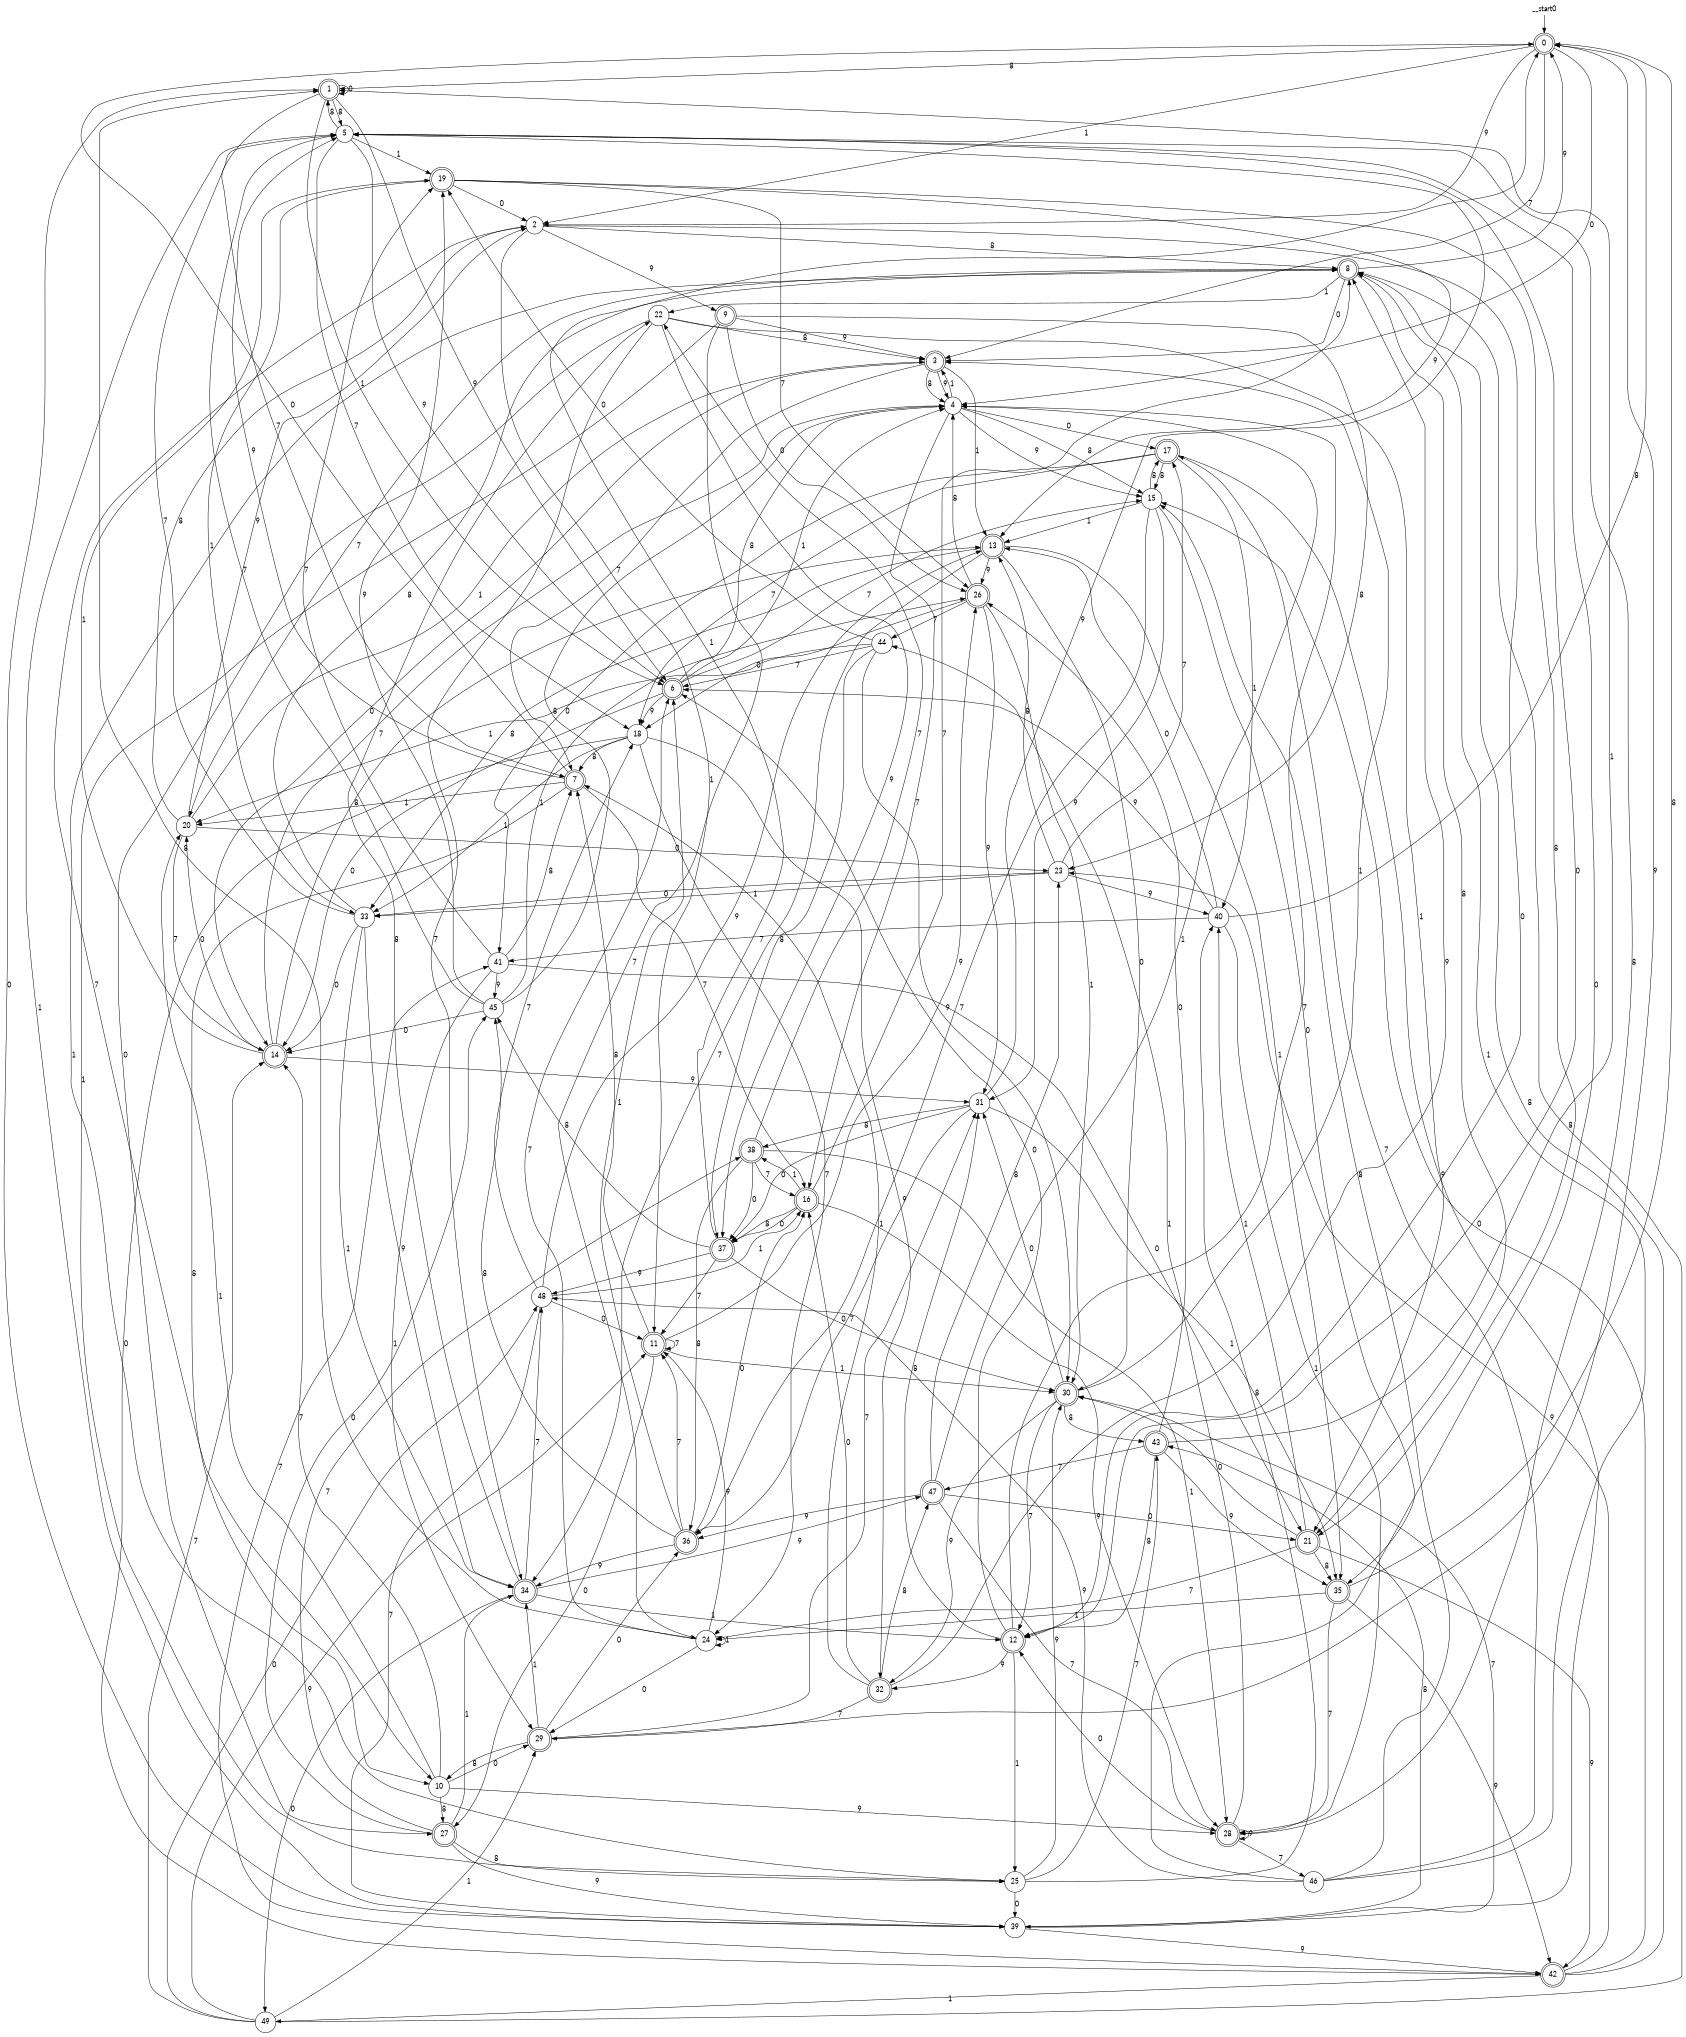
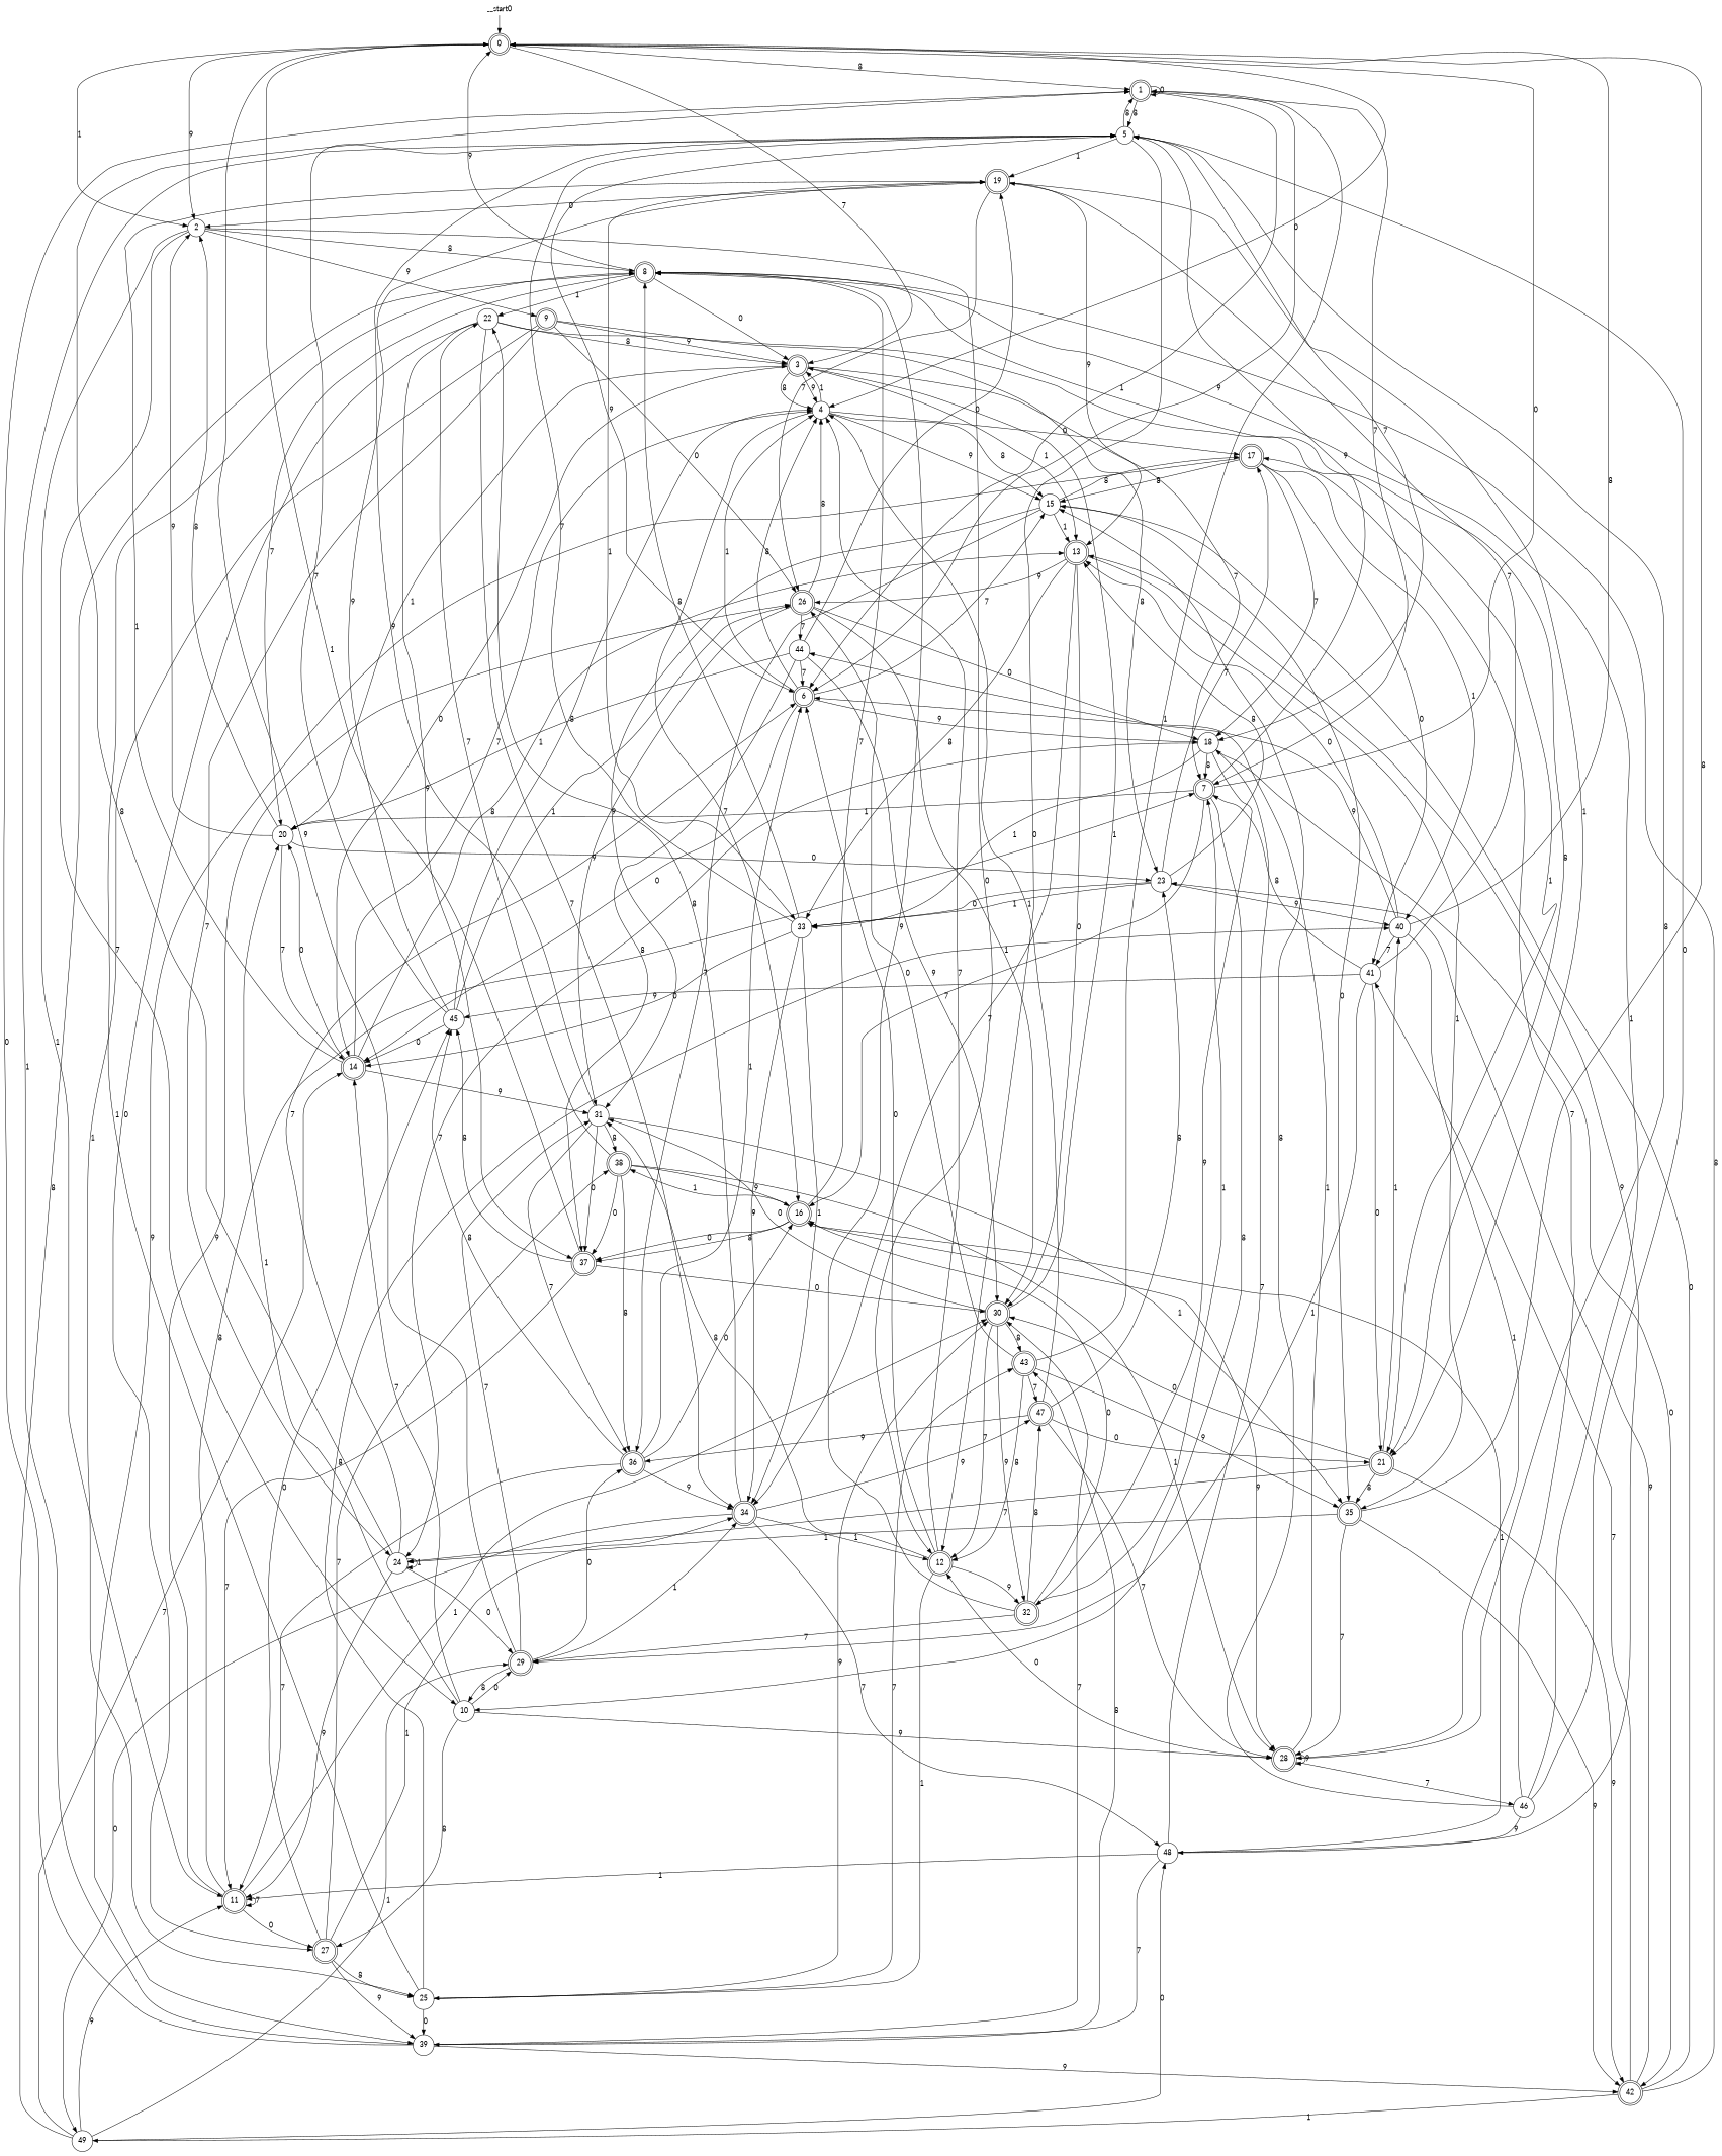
  digraph {
    fontname=Lato
    node [fontname=Lato shape=doublecircle]
    edge [fontname=Lato]
    n1 [label=0]
    n2 [label=1]
    n3 [label=2 shape=circle]
    n4 [label=3]
    n5 [label=4 shape=circle]
    n6 [label=5 shape=circle]
    n7 [label=6]
    n8 [label=7]
    n9 [label=8]
    n10 [label=9]
    n11 [label=10 shape=circle]
    n12 [label=11]
    n13 [label=12]
    n14 [label=13]
    n15 [label=14]
    n16 [label=15 shape=circle]
    n17 [label=16]
    n18 [label=17]
    n19 [label=18 shape=circle]
    n20 [label=19]
    n21 [label=20 shape=circle]
    n22 [label=21]
    n23 [label=22 shape=circle]
    n24 [label=23 shape=circle]
    n25 [label=24 shape=circle]
    n26 [label=25 shape=circle]
    n27 [label=26]
    n28 [label=27]
    n29 [label=28]
    n30 [label=29]
    n31 [label=30]
    n32 [label=31 shape=circle]
    n33 [label=32]
    n34 [label=33 shape=circle]
    n35 [label=34]
    n36 [label=35]
    n37 [label=36]
    n38 [label=37]
    n39 [label=38]
    n40 [label=39 shape=circle]
    n41 [label=40 shape=circle]
    n42 [label=41 shape=circle]
    n43 [label=42]
    n44 [label=43]
    n45 [label=44 shape=circle]
    n46 [label=45 shape=circle]
    n47 [label=46 shape=circle]
    n48 [label=47]
    n49 [label=48 shape=circle]
    n50 [label=49 shape=circle]
    __start0 [height=0 shape=none width=0]
    n1 -> n2 [label=8]
    n1 -> n3 [label=9]
    n1 -> n3 [label=1]
    n1 -> n4 [label=7]
    n1 -> n5 [label=0]
    n2 -> n2 [label=0]
    n2 -> n6 [label=8]
    n2 -> n7 [label=9]
    n2 -> n7 [label=1]
    n2 -> n8 [label=7]
    n3 -> n9 [label=8]
    n3 -> n10 [label=9]
    n3 -> n11 [label=7]
    n3 -> n12 [label=1]
    n3 -> n13 [label=0]
    n4 -> n5 [label=8]
    n4 -> n5 [label=9]
    n4 -> n8 [label=7]
    n4 -> n14 [label=1]
    n4 -> n15 [label=0]
    n5 -> n4 [label=1]
    n5 -> n16 [label=8]
    n5 -> n16 [label=9]
    n5 -> n17 [label=7]
    n5 -> n18 [label=0]
    n6 -> n2 [label=8]
    n6 -> n7 [label=9]
    n6 -> n13 [label=0]
    n6 -> n19 [label=7]
    n6 -> n20 [label=1]
    n7 -> n5 [label=8]
    n7 -> n5 [label=1]
    n7 -> n15 [label=0]
    n7 -> n16 [label=7]
    n7 -> n19 [label=9]
    n8 -> n1 [label=0]
    n8 -> n6 [label=9]
    n8 -> n11 [label=8]
    n8 -> n17 [label=7]
    n8 -> n21 [label=1]
    n9 -> n1 [label=9]
    n9 -> n4 [label=0]
    n9 -> n21 [label=7]
    n9 -> n22 [label=8]
    n9 -> n23 [label=1]
    n10 -> n4 [label=9]
    n10 -> n24 [label=8]
    n10 -> n25 [label=7]
    n10 -> n26 [label=1]
    n10 -> n27 [label=0]
    n11 -> n15 [label=7]
    n11 -> n21 [label=1]
    n11 -> n28 [label=8]
    n11 -> n29 [label=9]
    n11 -> n30 [label=0]
    n12 -> n8 [label=8]
    n12 -> n12 [label=7]
    n12 -> n27 [label=9]
    n12 -> n28 [label=0]
    n12 -> n31 [label=1]
    n13 -> n5 [label=7]
    n13 -> n7 [label=0]
    n13 -> n26 [label=1]
    n13 -> n32 [label=8]
    n13 -> n33 [label=9]
    n14 -> n27 [label=9]
    n14 -> n31 [label=0]
    n14 -> n34 [label=8]
    n14 -> n35 [label=7]
    n14 -> n36 [label=1]
    n15 -> n5 [label=7]
    n15 -> n14 [label=8]
    n15 -> n20 [label=1]
    n15 -> n21 [label=0]
    n15 -> n32 [label=9]
    n16 -> n14 [label=1]
    n16 -> n18 [label=8]
    n16 -> n32 [label=9]
    n16 -> n36 [label=0]
    n16 -> n37 [label=7]
    n17 -> n9 [label=7]
    n17 -> n29 [label=9]
    n17 -> n38 [label=8]
    n17 -> n38 [label=0]
    n17 -> n39 [label=1]
    n18 -> n16 [label=8]
    n18 -> n19 [label=7]
    n18 -> n40 [label=9]
    n18 -> n41 [label=1]
    n18 -> n42 [label=0]
    n19 -> n8 [label=8]
    n19 -> n25 [label=7]
    n19 -> n33 [label=9]
    n19 -> n34 [label=1]
    n19 -> n43 [label=0]
    n20 -> n3 [label=0]
    n20 -> n14 [label=9]
-   n20 -> n22 [label=8]
+   n20 -> n22 [label=1]
    n20 -> n27 [label=7]
    n20 -> n34 [label=1]
    n21 -> n3 [label=8]
    n21 -> n3 [label=9]
    n21 -> n4 [label=1]
    n21 -> n15 [label=7]
    n21 -> n24 [label=0]
    n22 -> n25 [label=7]
    n22 -> n31 [label=0]
    n22 -> n36 [label=8]
    n22 -> n41 [label=1]
    n22 -> n43 [label=9]
    n23 -> n4 [label=8]
    n23 -> n22 [label=1]
    n23 -> n28 [label=0]
    n23 -> n35 [label=7]
    n23 -> n38 [label=9]
    n24 -> n14 [label=8]
    n24 -> n18 [label=7]
    n24 -> n34 [label=1]
    n24 -> n34 [label=0]
    n24 -> n41 [label=9]
    n25 -> n2 [label=8]
    n25 -> n7 [label=7]
    n25 -> n12 [label=9]
    n25 -> n25 [label=1]
    n25 -> n30 [label=0]
    n26 -> n9 [label=1]
    n26 -> n31 [label=9]
    n26 -> n40 [label=0]
    n26 -> n41 [label=8]
    n26 -> n44 [label=7]
    n27 -> n5 [label=8]
    n27 -> n19 [label=0]
    n27 -> n31 [label=1]
    n27 -> n32 [label=9]
    n27 -> n45 [label=7]
    n28 -> n26 [label=8]
    n28 -> n35 [label=1]
    n28 -> n39 [label=7]
    n28 -> n40 [label=9]
    n28 -> n46 [label=0]
    n29 -> n6 [label=8]
    n29 -> n13 [label=0]
    n29 -> n29 [label=9]
    n29 -> n45 [label=1]
    n29 -> n47 [label=7]
    n30 -> n1 [label=9]
    n30 -> n11 [label=8]
    n30 -> n32 [label=7]
    n30 -> n35 [label=1]
    n30 -> n37 [label=0]
    n31 -> n4 [label=1]
    n31 -> n13 [label=7]
    n31 -> n32 [label=0]
    n31 -> n33 [label=9]
    n31 -> n44 [label=8]
    n32 -> n6 [label=9]
    n32 -> n36 [label=1]
    n32 -> n37 [label=7]
    n32 -> n38 [label=0]
    n32 -> n39 [label=8]
    n33 -> n8 [label=1]
    n33 -> n9 [label=9]
    n33 -> n17 [label=0]
    n33 -> n30 [label=7]
    n33 -> n48 [label=8]
    n34 -> n6 [label=7]
    n34 -> n9 [label=8]
    n34 -> n15 [label=0]
    n34 -> n35 [label=9]
    n34 -> n35 [label=1]
    n35 -> n13 [label=1]
    n35 -> n23 [label=8]
    n35 -> n48 [label=9]
    n35 -> n49 [label=7]
    n35 -> n50 [label=0]
    n36 -> n1 [label=8]
    n36 -> n25 [label=1]
    n36 -> n29 [label=7]
    n36 -> n43 [label=9]
    n37 -> n7 [label=1]
    n37 -> n12 [label=7]
    n37 -> n17 [label=0]
    n37 -> n35 [label=9]
    n37 -> n46 [label=8]
    n38 -> n1 [label=1]
    n38 -> n12 [label=7]
    n38 -> n31 [label=0]
    n38 -> n46 [label=8]
-   n38 -> n49 [label=9]
-   n39 -> n17 [label=7]
+   n39 -> n17 [label=9]
    n39 -> n23 [label=7]
    n39 -> n29 [label=1]
    n39 -> n37 [label=8]
    n39 -> n38 [label=0]
    n40 -> n2 [label=0]
    n40 -> n6 [label=1]
    n40 -> n31 [label=7]
    n40 -> n43 [label=9]
    n40 -> n44 [label=8]
    n41 -> n1 [label=8]
    n41 -> n7 [label=9]
    n41 -> n14 [label=0]
    n41 -> n29 [label=1]
    n41 -> n42 [label=7]
    n42 -> n8 [label=8]
    n42 -> n20 [label=7]
    n42 -> n22 [label=0]
    n42 -> n30 [label=1]
    n42 -> n46 [label=9]
    n43 -> n9 [label=8]
    n43 -> n16 [label=0]
    n43 -> n24 [label=9]
    n43 -> n42 [label=7]
    n43 -> n50 [label=1]
    n44 -> n2 [label=1]
    n44 -> n13 [label=8]
    n44 -> n27 [label=0]
    n44 -> n36 [label=9]
    n44 -> n48 [label=7]
    n45 -> n7 [label=7]
    n45 -> n20 [label=0]
    n45 -> n21 [label=1]
    n45 -> n31 [label=9]
    n45 -> n38 [label=8]
    n46 -> n5 [label=8]
    n46 -> n6 [label=7]
    n46 -> n15 [label=0]
    n46 -> n20 [label=9]
    n46 -> n27 [label=1]
    n47 -> n6 [label=0]
    n47 -> n9 [label=1]
    n47 -> n16 [label=8]
    n47 -> n18 [label=7]
    n47 -> n49 [label=9]
    n48 -> n5 [label=1]
    n48 -> n22 [label=0]
    n48 -> n24 [label=8]
    n48 -> n29 [label=7]
    n48 -> n37 [label=9]
-   n49 -> n12 [label=0]
+   n49 -> n12 [label=1]
    n49 -> n14 [label=9]
    n49 -> n17 [label=1]
    n49 -> n19 [label=7]
    n49 -> n40 [label=7]
    n50 -> n9 [label=8]
    n50 -> n12 [label=9]
    n50 -> n15 [label=7]
    n50 -> n30 [label=1]
    n50 -> n49 [label=0]
    __start0 -> n1
  }
